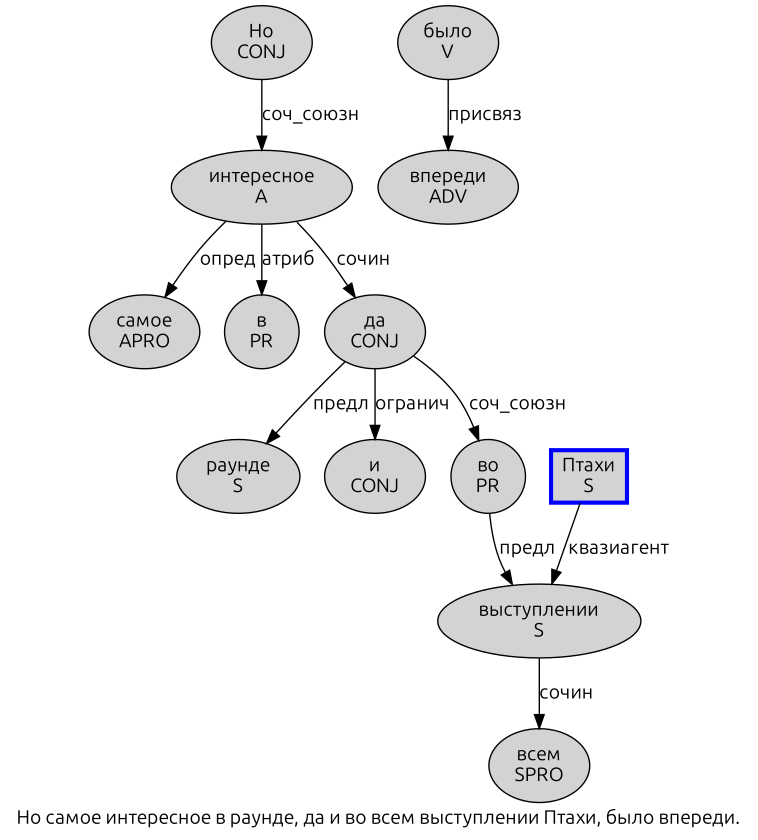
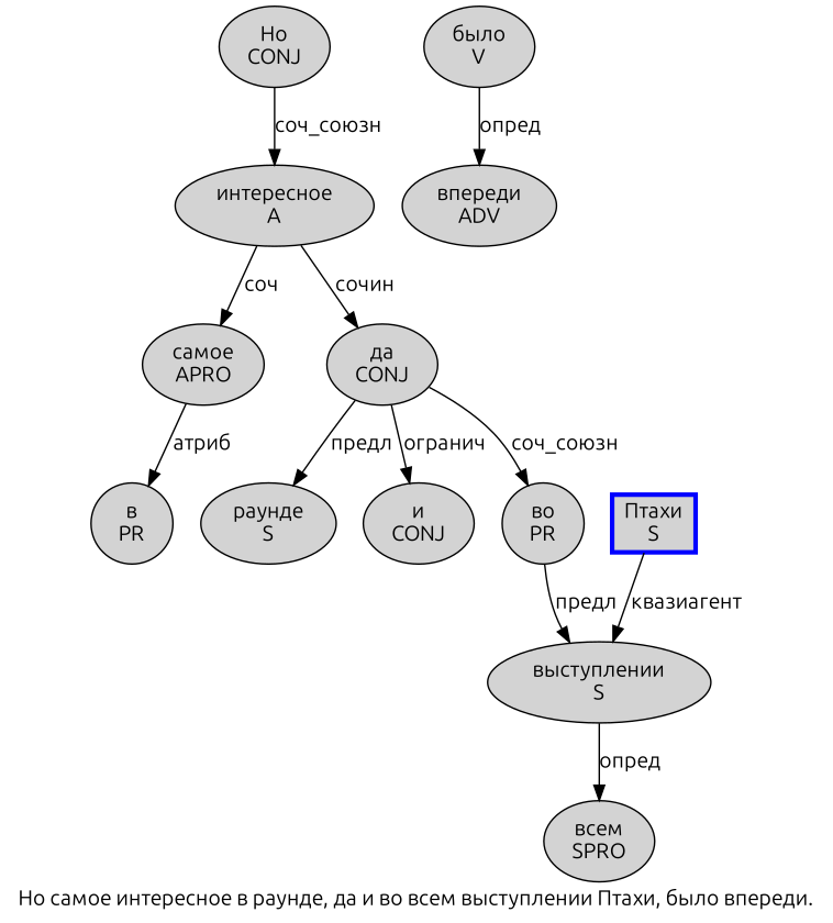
  digraph {
    fontname=Ubuntu
    label="Но самое интересное в раунде, да и во всем выступлении Птахи, было впереди."
    node [fillcolor=lightgray fontname=Ubuntu penwidth=1 shape=ellipse style=filled]
    edge [fontname=Ubuntu]
    n1 [label="Но\nCONJ"]
    n2 [label="интересное\nA"]
    n3 [label="самое\nAPRO"]
    n4 [label="в\nPR"]
    n5 [label="да\nCONJ"]
    n6 [label="раунде\nS"]
    n7 [label="и\nCONJ"]
    n8 [label="во\nPR"]
    n9 [label="выступлении\nS"]
    n10 [label="всем\nSPRO"]
    n11 [color=blue label="Птахи\nS" penwidth=3 shape=box]
    n12 [label="было\nV"]
    n13 [label="впереди\nADV"]
    n1 -> n2 [label="соч_союзн"]
-   n2 -> n3 [label="опред"]
-   n2 -> n4 [label="атриб"]
+   n2 -> n3 [label="соч"]
+   n3 -> n4 [label="атриб"]
    n2 -> n5 [label="сочин"]
    n5 -> n6 [label="предл"]
    n5 -> n7 [label="огранич"]
    n5 -> n8 [label="соч_союзн"]
    n8 -> n9 [label="предл"]
-   n9 -> n10 [label="сочин"]
+   n9 -> n10 [label="опред"]
    n11 -> n9 [label="квазиагент"]
-   n12 -> n13 [label="присвяз"]
+   n12 -> n13 [label="опред"]
  }
